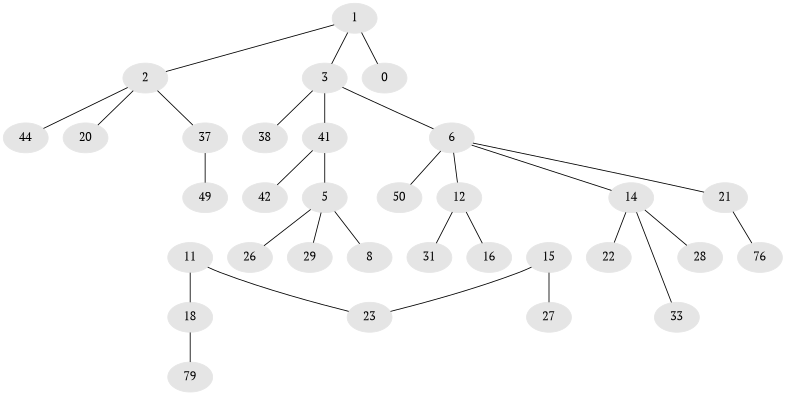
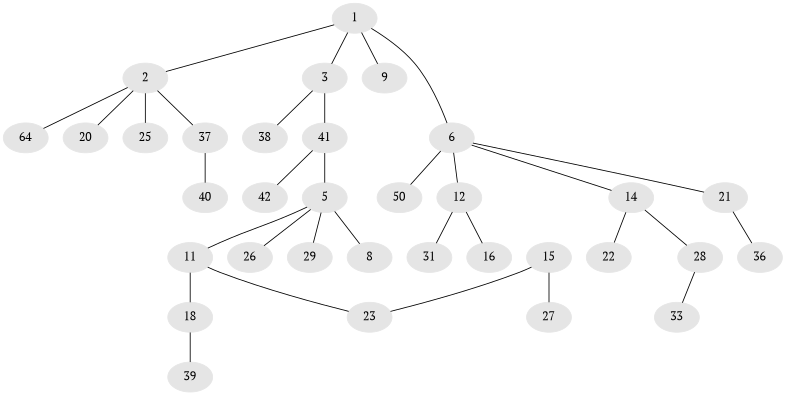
  graph {
    fontname="PT Serif"
    node [color=gray90 fontname="PT Serif" style=filled]
    edge [fontname="PT Serif"]
    1 [super="+43"]
    2 [super="+4"]
    3 [super="+10"]
-   9 [label=0]
+   9
    20
+   25
    37 [super="+45"]
-   44
+   44 [label=64]
    6 [super="+24"]
    38
    41 [super="+47"]
    5 [super="+7"]
    8 [super="+51"]
    11 [super="+34"]
    26 [super="+48"]
    29
-   49
+   49 [label=40]
    12 [super="+17"]
    14 [super="+19"]
    21 [super="+30"]
    50
    42
    n23 [label=18 super="+18"]
    23
    16
    31
    22 [super="+35"]
    28
-   36 [super="+40" label=76]
-   39 [super="+52" label=79]
+   36 [super="+40"]
+   39 [super="+52"]
    15 [super="+32"]
    27
    33 [super="+46"]
    1 -- 2
    1 -- 3
    1 -- 9
    2 -- 20
+   2 -- 25
    2 -- 37
    2 -- 44
-   3 -- 6
+   1 -- 6
    3 -- 38
    3 -- 41
    37 -- 49
    6 -- 12
    6 -- 14
    6 -- 21
    6 -- 50
    41 -- 5
    41 -- 42
    5 -- 8
+   5 -- 11
    5 -- 26
    5 -- 29
    11 -- n23
    11 -- 23
    12 -- 16
    12 -- 31
    14 -- 22
    14 -- 28
    21 -- 36
    n23 -- 39
-   14 -- 33
+   28 -- 33
    15 -- 23
    15 -- 27
  }
